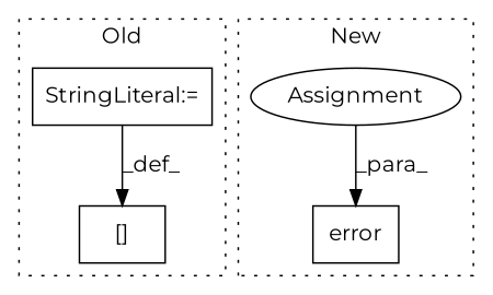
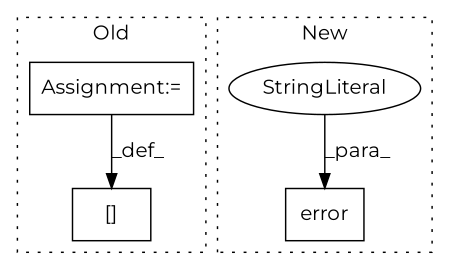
  digraph {
    fontname=Montserrat
    node [fontname=Montserrat shape=box]
    edge [fontname=Montserrat]
    n1 [a=2 l="11,1" label="[]" s="5843,5861"]
-   n2 [a=7 l=1 label="StringLiteral:=" s=5862]
+   n2 [a=7 l=1 label="Assignment:=" s=5862]
    n3 [a=32 l="6,1" label=error s="5557,5595"]
-   n4 [a=45 l=32 label=Assignment s=5563 shape=ellipse]
+   n4 [a=45 l=32 label=StringLiteral s=5563 shape=ellipse]
    subgraph cluster_1 {
      label=Old
      style=dotted
      n1
      n2
    }
    subgraph cluster_2 {
      label=New
      style=dotted
      n3
      n4
    }
    n2 -> n1 [label=_def_]
    n4 -> n3 [label=_para_]
  }
